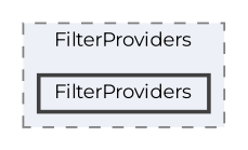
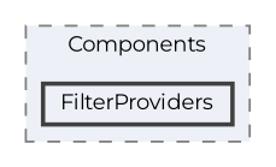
  digraph {
    compound=true
    fontname=Montserrat
    n1 [color=grey25 fillcolor="#edf0f7" fontname=Montserrat fontsize=10 height=0.2 label=FilterProviders shape=box style="filled,bold" width=0.4]
    subgraph cluster_1 {
      bgcolor="#edf0f7"
      fontsize=10
-     label=FilterProviders
+     label=Components
      pencolor=grey50
      style="filled,dashed"
      n1
    }
  }
